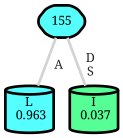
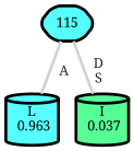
  graph {
    ranksep="0 equally"
    splines=straight
    fontname="Noto Serif"
    node [color=black fontcolor=black fontname="Noto Serif" penwidth=3 shape=cylinder style="filled, rounded"]
    edge [color=lightgray fontcolor=grey14 fontname="Noto Serif" fontweight=bold penwidth=3]
    n1 [fillcolor="#55ffff" label="L\n 0.963"]
-   n2 [fillcolor="#55fffb" label=155 shape=hexagon]
+   n2 [fillcolor="#55fffb" label=115 shape=hexagon]
    n3 [fillcolor="#55ff96" label="I\n 0.037"]
    subgraph sub_1 {
      rank=same
    }
    n2 -- n1 [label=" A"]
    n2 -- n3 [label=" D\n S"]
  }
